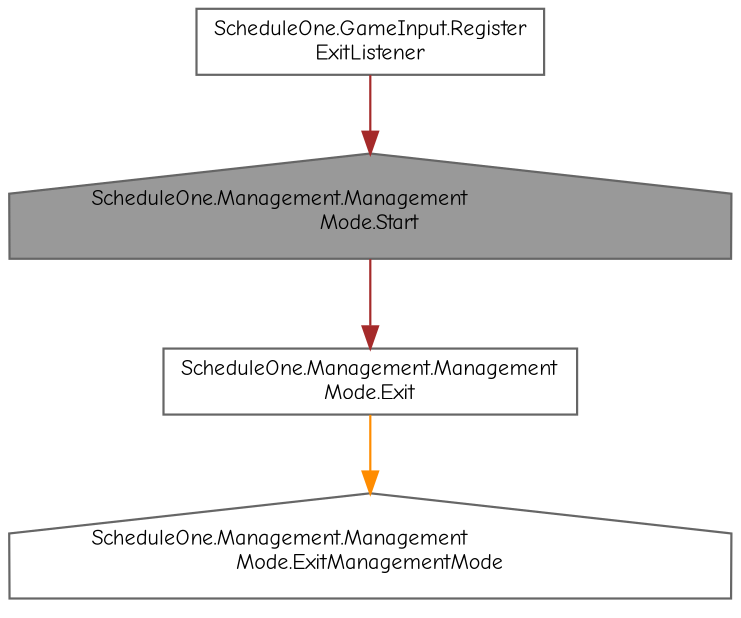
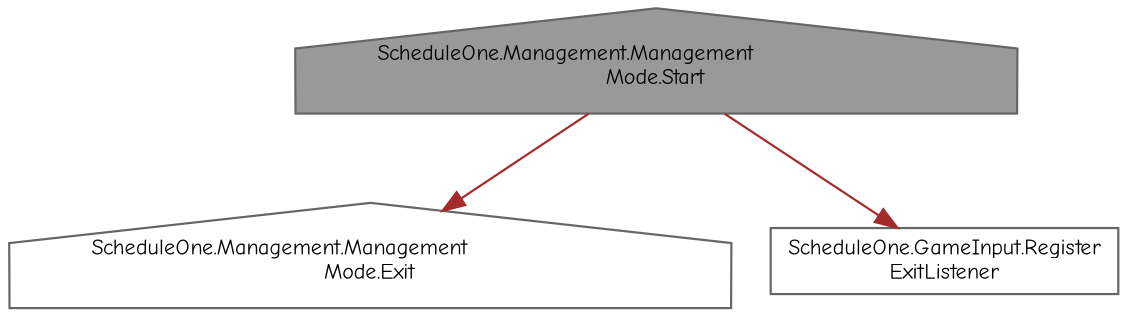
  digraph {
    fontname="Comic Neue"
    rankdir=TB
    node [color=grey40 fillcolor=white fontname="Comic Neue" fontsize=10 shape=house style=filled]
    edge [color=brown fontname="Comic Neue" fontsize=10 labelfontname=Helvetica labelfontsize=10 style=solid]
    n1 [color=gray40 fillcolor=grey60 fontcolor=black height=0.2 label="ScheduleOne.Management.Management\lMode.Start" width=0.4]
-   n2 [height=0.2 label="ScheduleOne.Management.Management\lMode.Exit" shape=box width=0.4]
+   n2 [height=0.2 label="ScheduleOne.Management.Management\lMode.Exit" width=0.4]
    n3 [height=0.2 label="ScheduleOne.GameInput.Register\lExitListener" shape=box width=0.4]
-   n4 [height=0.2 label="ScheduleOne.Management.Management\lMode.ExitManagementMode" width=0.4]
    n1 -> n2
-   n3 -> n1
-   n2 -> n4 [color=darkorange]
+   n1 -> n3
  }
